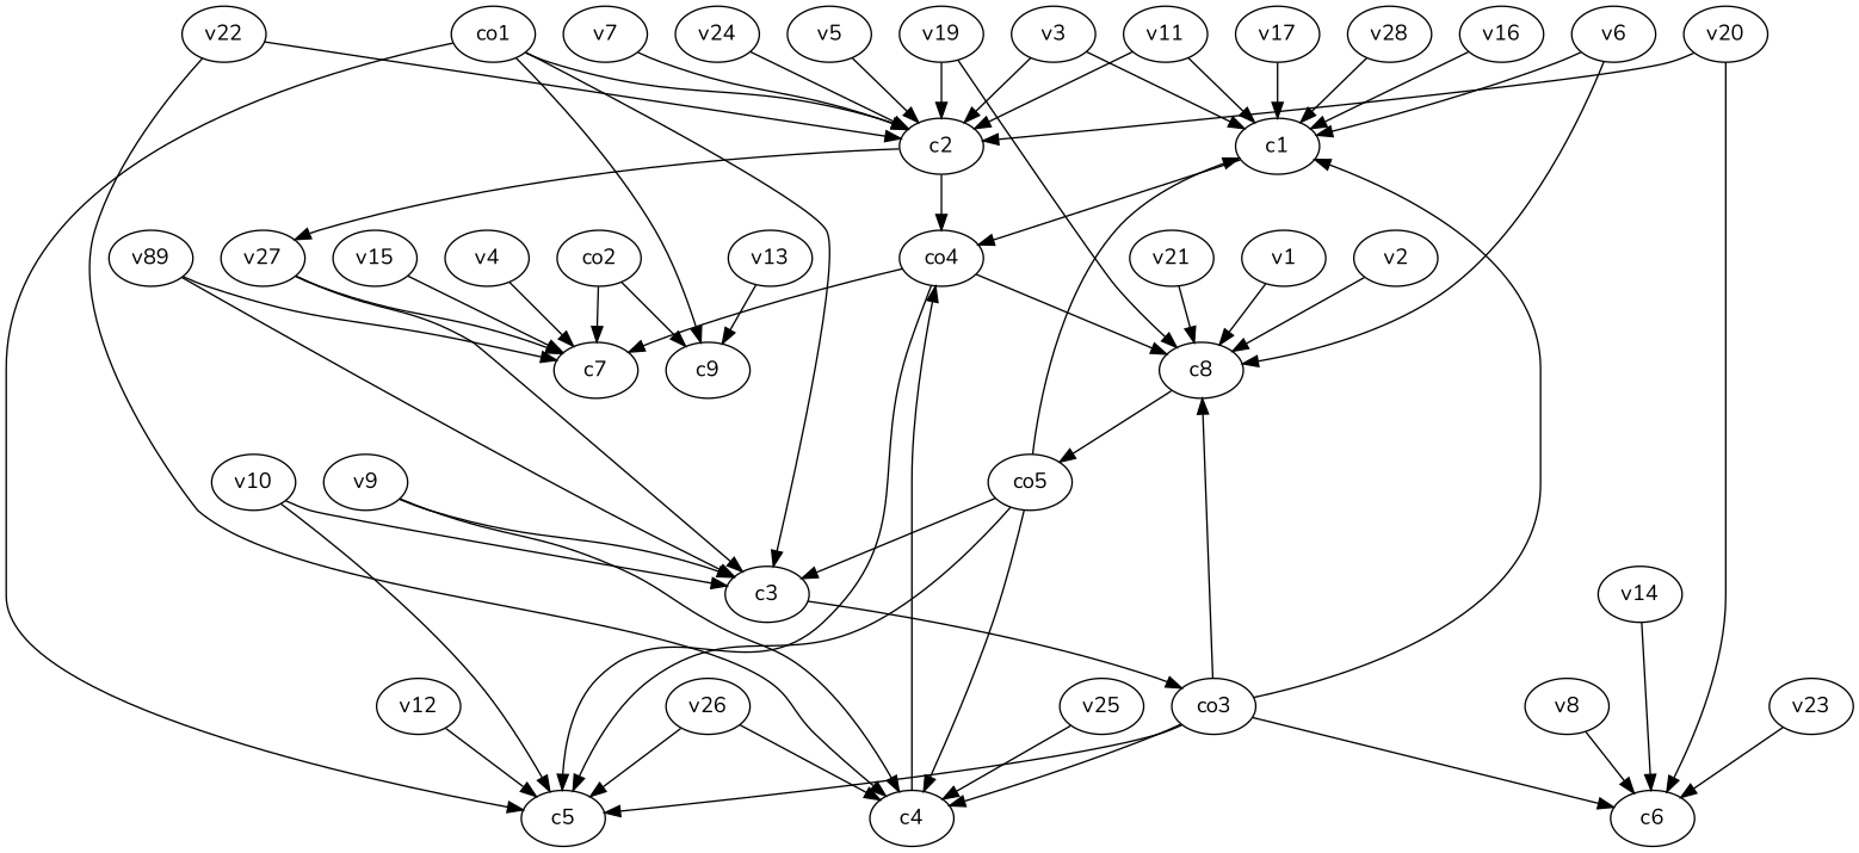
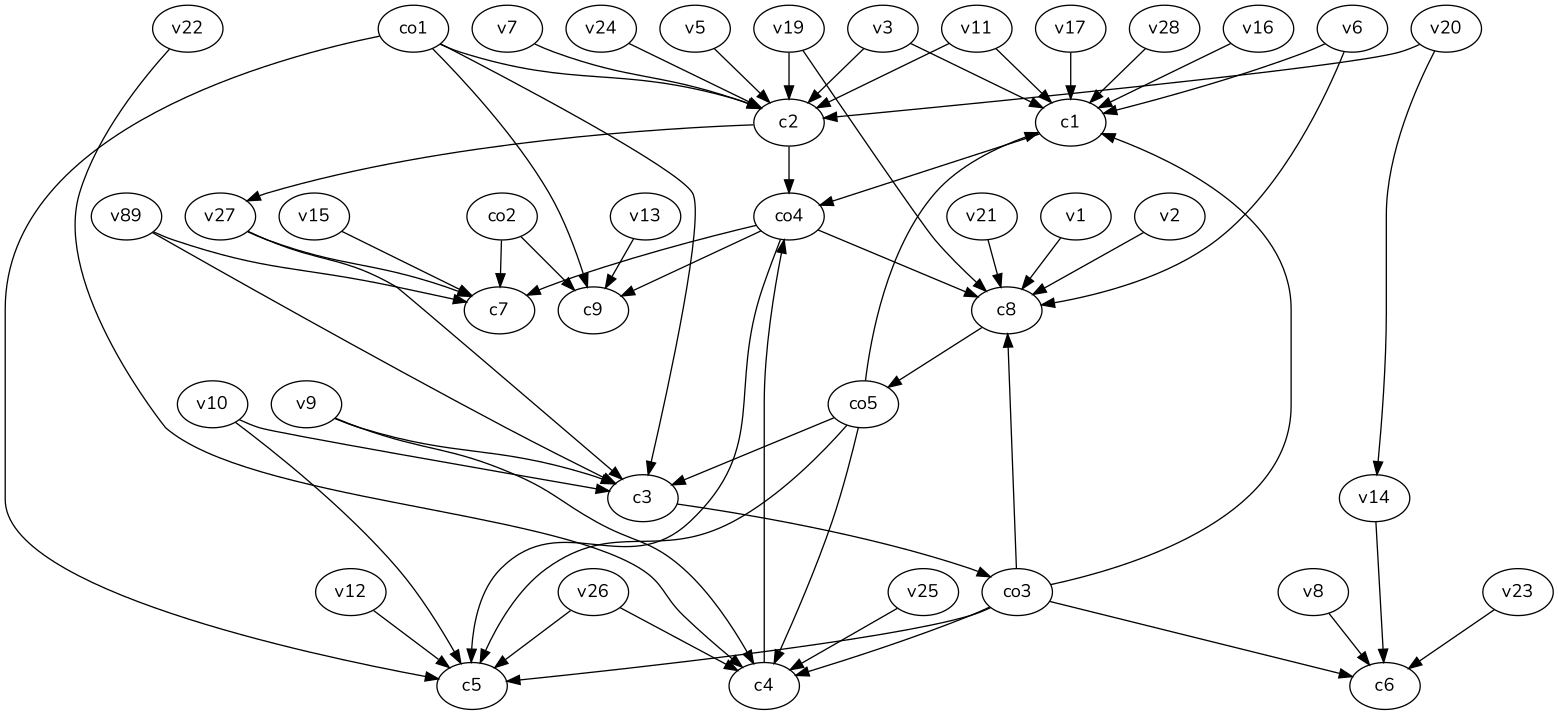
  strict digraph {
    fontname=Nunito
    node [fontname=Nunito]
    edge [fontname=Nunito weight=1]
    c1
    co4
    c8
    c7
    c5
    c9
    c2
    v27
    c3
    co3
    c4
    c6
    co5
    v1
    v2
    v3
-   v4
    v5
    v6
    v7
    v8
    v9
    v10
    v11
    v12
    v13
    v14
    v15
    v16
    v17
    v19
    v20
    v21
    v22
    v23
    v24
    v25
    v26
    v28
    n40 [label=v89]
    co1
    co2
    c1 -> co4
    co4 -> c8
    co4 -> c7
    co4 -> c5
+   co4 -> c9
    c8 -> co5
    c2 -> co4
    c2 -> v27
    v27 -> c7
    v27 -> c3
    c3 -> co3
    co3 -> c1
    co3 -> c8
    co3 -> c5
    co3 -> c4
    co3 -> c6
    c4 -> co4
    co5 -> c1
    co5 -> c5
    co5 -> c3
    co5 -> c4
    v1 -> c8
    v2 -> c8
    v3 -> c1
    v3 -> c2
-   v4 -> c7
    v5 -> c2
    v6 -> c1
    v6 -> c8
    v7 -> c2
    v8 -> c6
    v9 -> c3
    v9 -> c4
    v10 -> c5
    v10 -> c3
    v11 -> c1
    v11 -> c2
    v12 -> c5
    v13 -> c9
    v14 -> c6
    v15 -> c7
    v16 -> c1
    v17 -> c1
    v19 -> c8
    v19 -> c2
    v20 -> c2
-   v20 -> c6
+   v20 -> v14
    v21 -> c8
-   v22 -> c2
    v22 -> c4
    v23 -> c6
    v24 -> c2
    v25 -> c4
    v26 -> c5
    v26 -> c4
    v28 -> c1
    n40 -> c7
    n40 -> c3
    co1 -> c5
    co1 -> c9
    co1 -> c2
    co1 -> c3
    co2 -> c7
    co2 -> c9
  }
